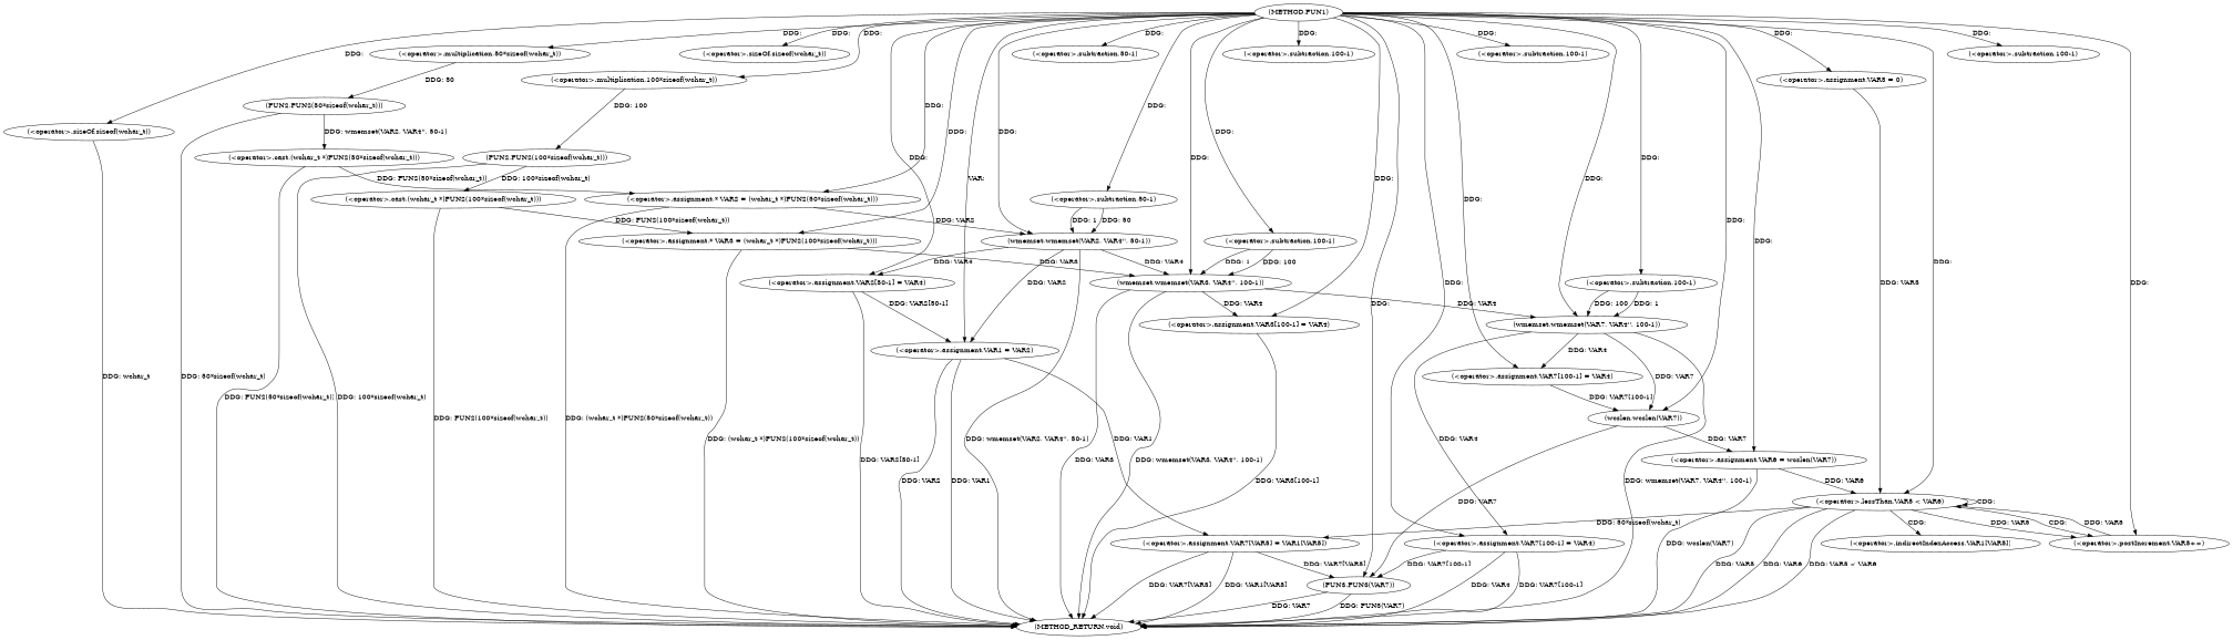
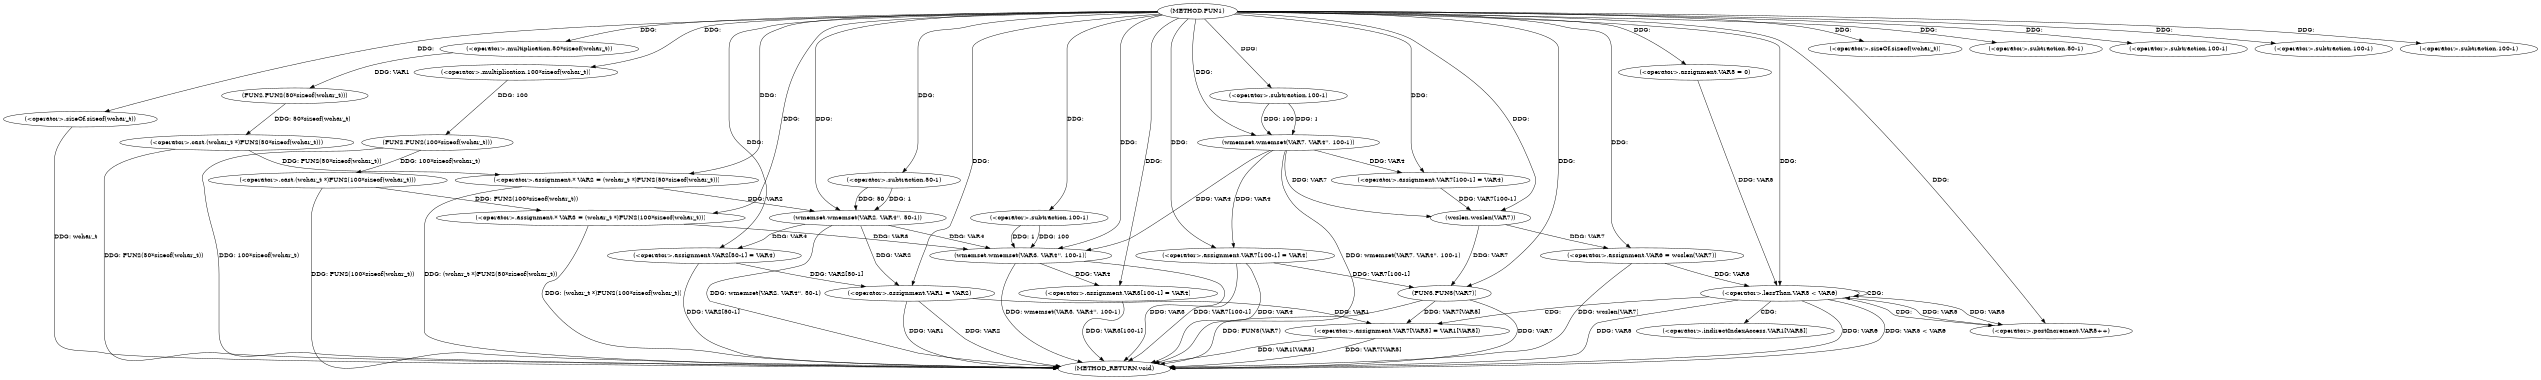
  digraph {
    n1 [label="(METHOD,FUN1)"]
    n2 [label="(<operator>.assignment,* VAR2 = (wchar_t *)FUN2(50*sizeof(wchar_t)))"]
    n3 [label="(<operator>.multiplication,50*sizeof(wchar_t))"]
    n4 [label="(<operator>.sizeOf,sizeof(wchar_t))"]
    n5 [label="(<operator>.assignment,* VAR3 = (wchar_t *)FUN2(100*sizeof(wchar_t)))"]
    n6 [label="(<operator>.multiplication,100*sizeof(wchar_t))"]
    n7 [label="(<operator>.sizeOf,sizeof(wchar_t))"]
    n8 [label="(wmemset,wmemset(VAR2, VAR4'', 50-1))"]
    n9 [label="(<operator>.subtraction,50-1)"]
    n10 [label="(<operator>.assignment,VAR2[50-1] = VAR4)"]
    n11 [label="(<operator>.subtraction,50-1)"]
    n12 [label="(wmemset,wmemset(VAR3, VAR4'', 100-1))"]
    n13 [label="(<operator>.subtraction,100-1)"]
    n14 [label="(<operator>.assignment,VAR3[100-1] = VAR4)"]
    n15 [label="(<operator>.subtraction,100-1)"]
    n16 [label="(<operator>.assignment,VAR1 = VAR2)"]
    n17 [label="(wmemset,wmemset(VAR7, VAR4'', 100-1))"]
    n18 [label="(<operator>.subtraction,100-1)"]
    n19 [label="(<operator>.assignment,VAR7[100-1] = VAR4)"]
    n20 [label="(<operator>.subtraction,100-1)"]
    n21 [label="(<operator>.assignment,VAR6 = wcslen(VAR7))"]
    n22 [label="(wcslen,wcslen(VAR7))"]
    n23 [label="(<operator>.assignment,VAR5 = 0)"]
    n24 [label="(<operator>.lessThan,VAR5 < VAR6)"]
    n25 [label="(<operator>.postIncrement,VAR5++)"]
    n26 [label="(<operator>.assignment,VAR7[100-1] = VAR4)"]
    n27 [label="(<operator>.subtraction,100-1)"]
    n28 [label="(FUN3,FUN3(VAR7))"]
    n29 [label="(METHOD_RETURN,void)"]
    n30 [label="(FUN2,FUN2(50*sizeof(wchar_t)))"]
    n31 [label="(FUN2,FUN2(100*sizeof(wchar_t)))"]
    n32 [label="(<operator>.assignment,VAR7[VAR5] = VAR1[VAR5])"]
    n33 [label="(<operator>.indirectIndexAccess,VAR1[VAR5])"]
    n34 [label="(<operator>.cast,(wchar_t *)FUN2(50*sizeof(wchar_t)))"]
    n35 [label="(<operator>.cast,(wchar_t *)FUN2(100*sizeof(wchar_t)))"]
    n1 -> n2 [label="DDG: "]
    n1 -> n3 [label="DDG: "]
    n1 -> n4 [label="DDG: "]
    n1 -> n5 [label="DDG: "]
    n1 -> n6 [label="DDG: "]
    n1 -> n7 [label="DDG: "]
    n1 -> n8 [label="DDG: "]
    n1 -> n9 [label="DDG: "]
    n1 -> n10 [label="DDG: "]
    n1 -> n11 [label="DDG: "]
    n1 -> n12 [label="DDG: "]
    n1 -> n13 [label="DDG: "]
    n1 -> n14 [label="DDG: "]
    n1 -> n15 [label="DDG: "]
-   n1 -> n16 [label="VAR: "]
+   n1 -> n16 [label="DDG: "]
    n1 -> n17 [label="DDG: "]
    n1 -> n18 [label="DDG: "]
    n1 -> n19 [label="DDG: "]
    n1 -> n20 [label="DDG: "]
    n1 -> n21 [label="DDG: "]
    n1 -> n22 [label="DDG: "]
    n1 -> n23 [label="DDG: "]
    n1 -> n24 [label="DDG: "]
    n1 -> n25 [label="DDG: "]
    n1 -> n26 [label="DDG: "]
    n1 -> n27 [label="DDG: "]
    n1 -> n28 [label="DDG: "]
    n2 -> n8 [label="DDG: VAR2"]
    n2 -> n29 [label="DDG: (wchar_t *)FUN2(50*sizeof(wchar_t))"]
-   n3 -> n30 [label="DDG: 50"]
+   n3 -> n30 [label="DDG: VAR1"]
    n5 -> n12 [label="DDG: VAR3"]
    n5 -> n29 [label="DDG: (wchar_t *)FUN2(100*sizeof(wchar_t))"]
    n6 -> n31 [label="DDG: 100"]
    n7 -> n29 [label="DDG: wchar_t"]
    n8 -> n10 [label="DDG: VAR4"]
    n8 -> n12 [label="DDG: VAR4"]
    n8 -> n16 [label="DDG: VAR2"]
    n8 -> n29 [label="DDG: wmemset(VAR2, VAR4'', 50-1)"]
    n9 -> n8 [label="DDG: 50"]
    n9 -> n8 [label="DDG: 1"]
    n10 -> n16 [label="DDG: VAR2[50-1]"]
    n10 -> n29 [label="DDG: VAR2[50-1]"]
    n12 -> n14 [label="DDG: VAR4"]
-   n12 -> n17 [label="DDG: VAR4"]
+   n17 -> n12 [label="DDG: VAR4"]
    n12 -> n29 [label="DDG: wmemset(VAR3, VAR4'', 100-1)"]
    n12 -> n29 [label="DDG: VAR3"]
    n13 -> n12 [label="DDG: 100"]
    n13 -> n12 [label="DDG: 1"]
    n14 -> n29 [label="DDG: VAR3[100-1]"]
    n16 -> n29 [label="DDG: VAR2"]
    n16 -> n29 [label="DDG: VAR1"]
    n16 -> n32 [label="DDG: VAR1"]
    n17 -> n19 [label="DDG: VAR4"]
    n17 -> n22 [label="DDG: VAR7"]
    n17 -> n26 [label="DDG: VAR4"]
    n17 -> n29 [label="DDG: wmemset(VAR7, VAR4'', 100-1)"]
    n18 -> n17 [label="DDG: 100"]
    n18 -> n17 [label="DDG: 1"]
    n19 -> n22 [label="DDG: VAR7[100-1]"]
    n21 -> n24 [label="DDG: VAR6"]
    n21 -> n29 [label="DDG: wcslen(VAR7)"]
    n22 -> n21 [label="DDG: VAR7"]
    n22 -> n28 [label="DDG: VAR7"]
    n23 -> n24 [label="DDG: VAR5"]
    n24 -> n24 [label="CDG: "]
    n24 -> n25 [label="DDG: VAR5"]
    n24 -> n25 [label="CDG: "]
    n24 -> n29 [label="DDG: VAR5"]
    n24 -> n29 [label="DDG: VAR6"]
    n24 -> n29 [label="DDG: VAR5 < VAR6"]
-   n24 -> n32 [label="DDG: 50*sizeof(wchar_t)"]
+   n24 -> n32 [label="CDG: "]
    n24 -> n33 [label="CDG: "]
    n25 -> n24 [label="DDG: VAR5"]
    n26 -> n28 [label="DDG: VAR7[100-1]"]
    n26 -> n29 [label="DDG: VAR4"]
    n26 -> n29 [label="DDG: VAR7[100-1]"]
    n28 -> n29 [label="DDG: FUN3(VAR7)"]
    n28 -> n29 [label="DDG: VAR7"]
-   n30 -> n29 [label="DDG: 50*sizeof(wchar_t)"]
-   n30 -> n34 [label="DDG: wmemset(VAR2, VAR4'', 50-1)"]
+   n30 -> n34 [label="DDG: 50*sizeof(wchar_t)"]
    n31 -> n29 [label="DDG: 100*sizeof(wchar_t)"]
    n31 -> n35 [label="DDG: 100*sizeof(wchar_t)"]
-   n32 -> n28 [label="DDG: VAR7[VAR5]"]
+   n28 -> n32 [label="DDG: VAR7[VAR5]"]
    n32 -> n29 [label="DDG: VAR7[VAR5]"]
    n32 -> n29 [label="DDG: VAR1[VAR5]"]
    n34 -> n2 [label="DDG: FUN2(50*sizeof(wchar_t))"]
    n34 -> n29 [label="DDG: FUN2(50*sizeof(wchar_t))"]
    n35 -> n5 [label="DDG: FUN2(100*sizeof(wchar_t))"]
    n35 -> n29 [label="DDG: FUN2(100*sizeof(wchar_t))"]
  }
